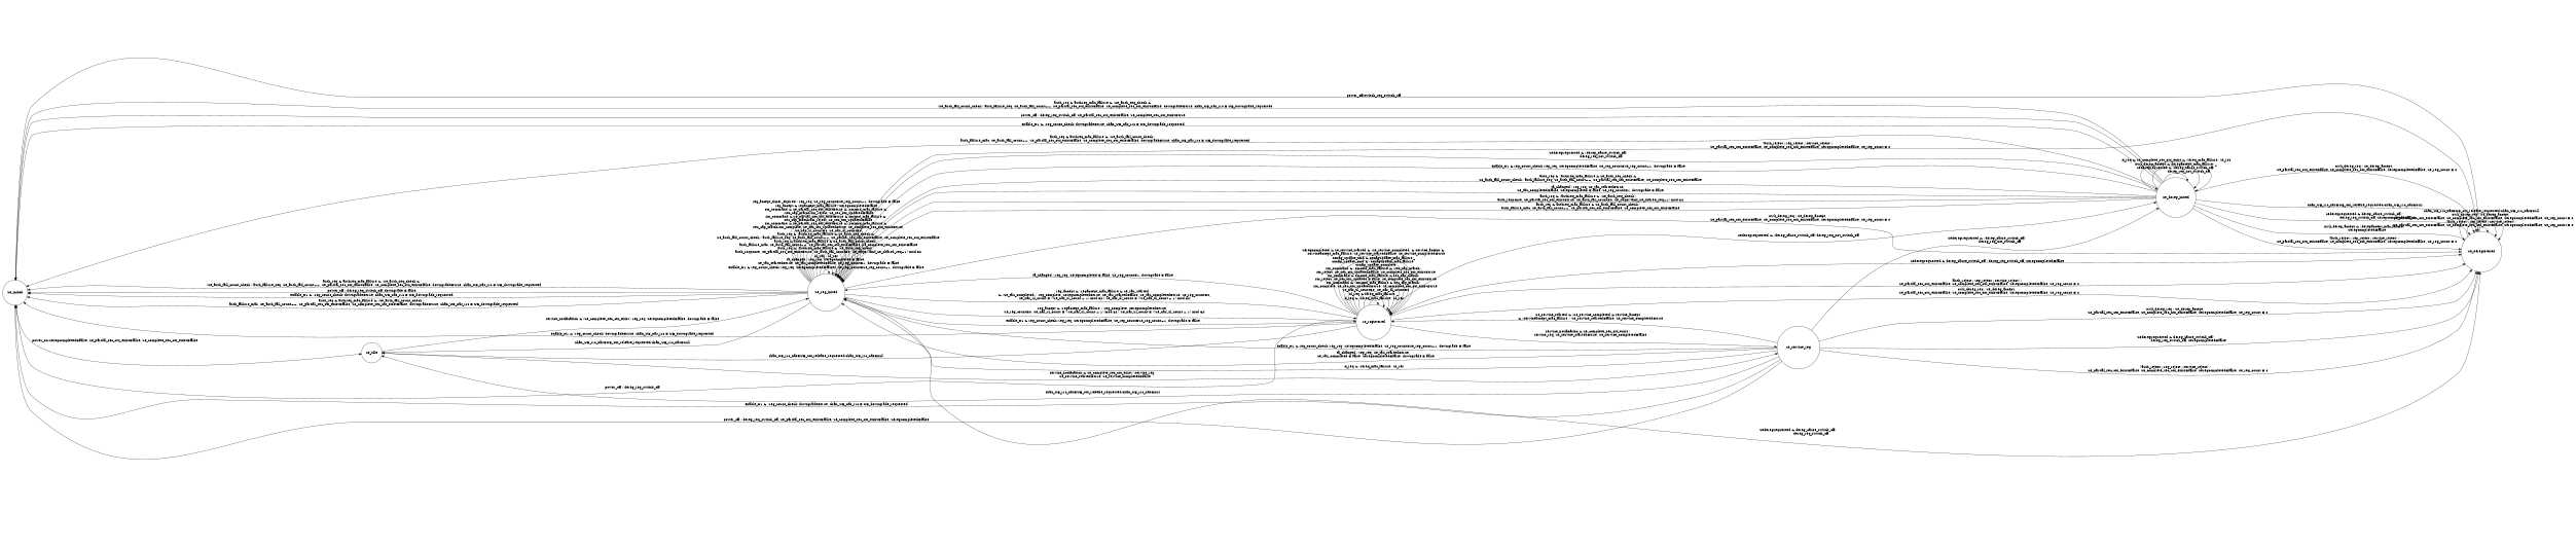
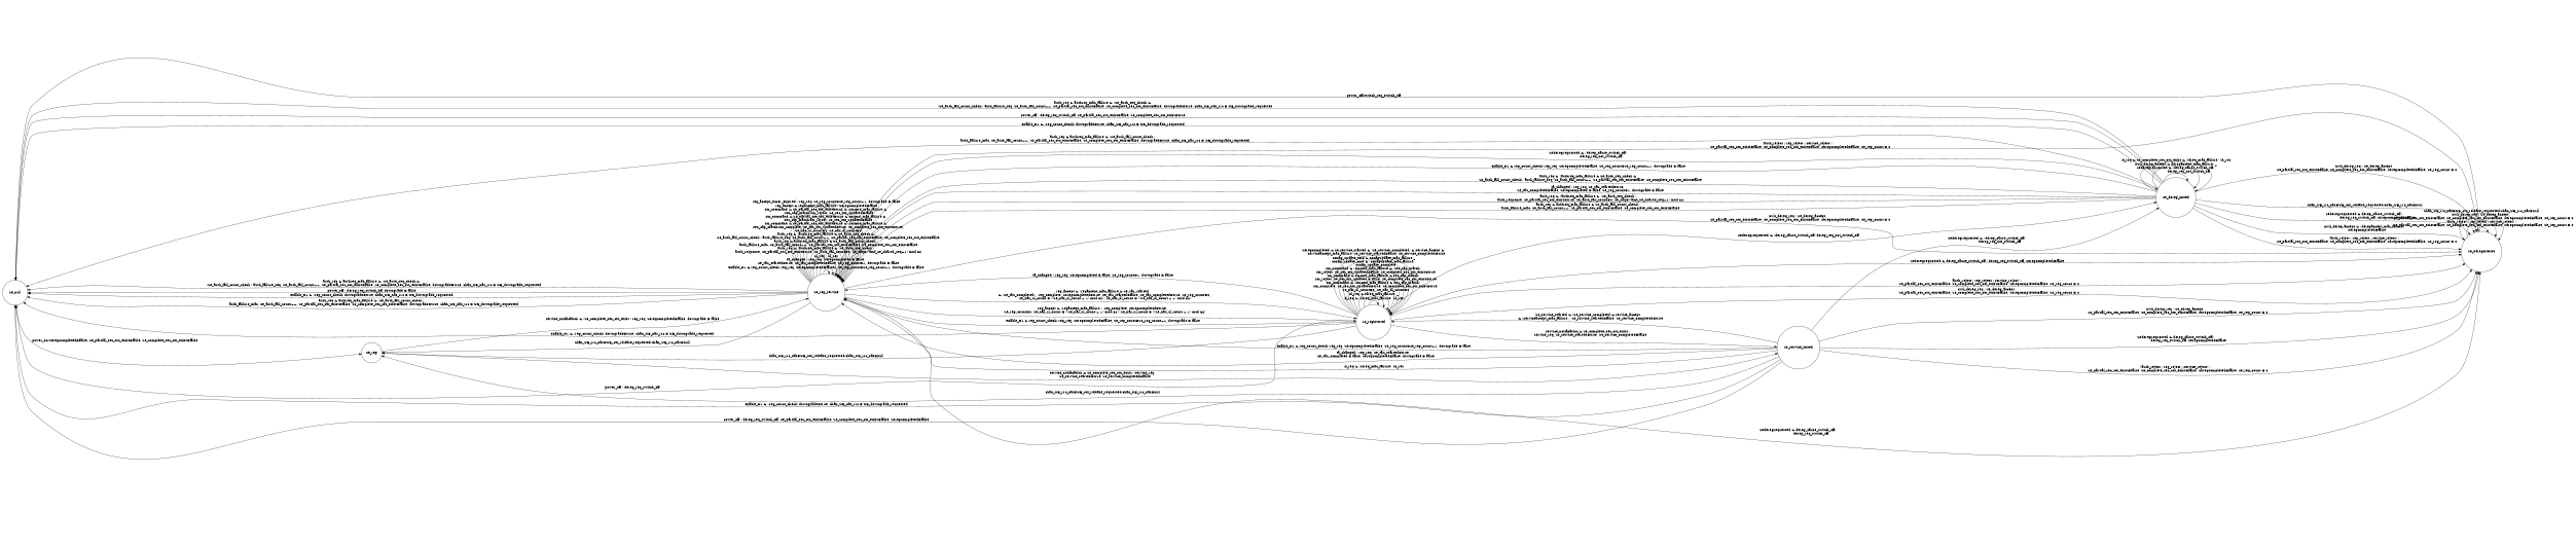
  digraph {
    rankdir=LR
    node [shape=circle]
-   n1 [label=ue_inited]
-   n2 [label=ue_idle]
+   n1 [label=ue_null]
+   n2 [label=ue_reg]
    n3 [label=ue_deregistered]
-   n4 [label=ue_reg_inited]
+   n4 [label=ue_reg_service]
    n5 [label=ue_registered]
    n6 [label=ue_dereg_inited]
-   n7 [label=ue_service_reg]
+   n7 [label=ue_service_inited]
    n1 -> n2 [label="power_on/ueregcompleted=false, ue_partial_sec_ctx_exist=false, ue_complete_sec_ctx_exist=false"]
    n2 -> n4 [label="service_notification & !ue_complete_sec_ctx_exist / reg_req, ueregcompleted=false, downgrade = false"]
    n2 -> n7 [label="service_notification & ue_complete_sec_ctx_exist / service_req, \n    ue_service_started=true, ue_service_completed=false"]
    n3 -> n1 [label="power_off/switch_req_switch_off"]
    n3 -> n3 [label="(auth_reject | reg_reject | service_reject) /\n    ue_partial_sec_ctx_exist=false, ue_complete_sec_ctx_exist=false, ueregcompleted=false, ue_reg_count = 0"]
    n3 -> n3 [label="nwk_dereg_req / ue_dereg_accept, \n    ue_partial_sec_ctx_exist=false, ue_complete_sec_ctx_exist=false, ueregcompleted=false, ue_reg_count = 0"]
    n3 -> n3 [label="chan_UE_rrc_nas=UE_ctx_release_requested/chan_UE_rrc_nas=null"]
    n4 -> n1 [label="power_off / dereg_req_switch_off, downgrade = false"]
    n4 -> n1 [label="enable_N1 & !reg_count_check/ downgrade=true, chan_UE_nas_rrc = UE_downgrade_requested"]
    n4 -> n1 [label="auth_req & authreq_mac_failure & !ue_auth_fail_count_check / \n    auth_failure_mac, ue_auth_fail_count++, ue_partial_sec_ctx_exist=false, ue_complete_sec_ctx_exist=false, downgrade=true, chan_UE_nas_rrc = UE_downgrade_requested"]
    n4 -> n1 [label="auth_req & authreq_mac_failure & !ue_auth_seq_check & \n    !ue_auth_fail_count_check / auth_failure_seq, ue_auth_fail_count++, ue_partial_sec_ctx_exist=false, ue_complete_sec_ctx_exist=false, downgrade=true, chan_UE_nas_rrc = UE_downgrade_requested"]
    n4 -> n2 [label="chan_UE_rrc_nas=UE_ctx_release_requested/chan_UE_rrc_nas=null"]
    n4 -> n3 [label="(auth_reject | reg_reject | service_reject) / \n    ue_partial_sec_ctx_exist=false, ue_complete_sec_ctx_exist=false, ueregcompleted=false, ue_reg_count = 0"]
    n4 -> n3 [label="nwk_dereg_req / ue_dereg_accept, \n    ue_partial_sec_ctx_exist=false, ue_complete_sec_ctx_exist=false, ueregcompleted=false, ue_reg_count = 0"]
    n4 -> n3 [label="uederegrequested & dereg_cause_switch_off/ \n                        dereg_req_switch_off"]
    n4 -> n4 [label="enable_N1 & reg_count_check/ reg_req, ueregcompleted=falses, ue_reg_count=ue_reg_count+1, downgrade = false"]
    n4 -> n4 [label="ta_changed / reg_req, ueregcompleted = false, \n    ue_tau_started=true, ue_tau_completed=false, ue_reg_count=1, downgrade = false"]
    n4 -> n4 [label="id_req / id_res"]
    n4 -> n4 [label="auth_req & !authreq_mac_failure & !ue_auth_seq_check / \n    auth_response, ue_partial_sec_ctx_exist=true, ue_auth_fail_count=0, ue_seq=((amf_ue_shared_seq+1) mod 32"]
    n4 -> n4 [label="auth_req & authreq_mac_failure & ue_auth_fail_count_check / \n    auth_failure_mac, ue_auth_fail_count++, ue_partial_sec_ctx_exist=false, ue_complete_sec_ctx_exist=false"]
    n4 -> n4 [label="auth_req & !authreq_mac_failure & ue_auth_seq_check & \n    ue_auth_fail_count_check / auth_failure_seq, ue_auth_fail_count++, ue_partial_sec_ctx_exist=false, ue_complete_sec_ctx_exist=false"]
    n4 -> n4 [label="sm_command & ue_partial_sec_ctx_exist=true & !smcmd_mac_failure & \n    sec_cap_match/sm_complete, ue_sec_ctx_updated=true, ue_complete_sec_ctx_exist=true,\n    ue_nas_ul_count=0, ue_nas_dl_count=0"]
    n4 -> n4 [label="sm_command & ue_partial_sec_ctx_exist=true & smcmd_mac_failure & \n    sec_cap_match/sm_reject, ue_sec_ctx_updated=false"]
    n4 -> n4 [label="sm_command & ue_partial_sec_ctx_exist=true & !smcmd_mac_failure & \n    !sec_cap_match/sm_reject, ue_sec_ctx_updated=false"]
    n4 -> n4 [label="reg_accept & regaccept_mac_failure / ueregcompleted=false"]
    n4 -> n4 [label="reg_accept_timer_expired / reg_req, ue_reg_count=ue_reg_count+1, downgrade = false"]
    n4 -> n5 [label="reg_accept & !regaccept_mac_failure & ue_tau_started \n    & !ue_tau_completed /  reg_complete, ueregcompleted=true, ue_tau_started=false, ue_tau_completed=true, ue_reg_count=0, \n    ue_nas_ul_count = ((ue_nas_ul_count + 1) mod 32), ue_nas_dl_count = ((ue_nas_dl_count + 1) mod 32)"]
    n4 -> n5 [label="reg_accept & !regaccept_mac_failure /  reg_complete, ueregcompleted=true, \n    ue_reg_count=0, ue_nas_ul_count = ((ue_nas_ul_count + 1) mod 32), ue_nas_ul_count = ((ue_nas_ul_count + 1) mod 32)"]
    n4 -> n6 [label="uederegrequested & !dereg_cause_switch_off/ \n                        dereg_req_not_switch_off"]
    n5 -> n1 [label="power_off / dereg_req_switch_off"]
    n5 -> n1 [label="enable_N1 & !reg_count_check/ downgrade=true, chan_UE_nas_rrc = UE_downgrade_requested"]
    n5 -> n2 [label="chan_UE_rrc_nas=UE_ctx_release_requested/chan_UE_rrc_nas=null"]
    n5 -> n3 [label="(auth_reject | reg_reject | service_reject) / \n    ue_partial_sec_ctx_exist=false, ue_complete_sec_ctx_exist=false, ueregcompleted=false, ue_reg_count = 0"]
    n5 -> n3 [label="nwk_dereg_req / ue_dereg_accept, \n    ue_partial_sec_ctx_exist=false, ue_complete_sec_ctx_exist=false, ueregcompleted=false, ue_reg_count = 0"]
    n5 -> n3 [label="uederegrequested & dereg_cause_switch_off / dereg_req_switch_off, ueregcompleted=false"]
    n5 -> n4 [label="enable_N1 & reg_count_check/ reg_req, ueregcompleted=false, ue_reg_count=ue_reg_count+1, downgrade = false"]
    n5 -> n4 [label="ta_changed / reg_req, ueregcompleted = false, ue_reg_count=1, downgrade = false"]
    n5 -> n5 [label="id_req & !idreq_mac_failure/  id_res"]
    n5 -> n5 [label="id_req & idreq_mac_failure/ _"]
    n5 -> n5 [label="sm_command & !smcmd_mac_failure & sec_cap_match/ \n    sm_complete, ue_sec_ctx_updated=true, ue_complete_sec_ctx_exist=true,\n    ue_nas_ul_count=0, ue_nas_dl_count=0"]
    n5 -> n5 [label="sm_command & smcmd_mac_failure & sec_cap_match/ \n    sm_reject, ue_sec_ctx_updated = false, ue_complete_sec_ctx_exist=true"]
    n5 -> n5 [label="sm_command & !smcmd_mac_failure & !sec_cap_match/ \n    sm_reject, ue_sec_ctx_updated=false, ue_complete_sec_ctx_exist=true"]
    n5 -> n5 [label="config_update_cmd & !configupdate_mac_failure/ \n    config_update_complete"]
    n5 -> n5 [label="config_update_cmd & configupdate_mac_failure/_"]
    n5 -> n5 [label="ueregcompleted & ue_service_started & !ue_service_completed  & service_accept & \n    !serviceaccept_mac_failure/ ue_service_started=false, ue_service_completed=true"]
    n5 -> n6 [label="uederegrequested & !dereg_cause_switch_off/ dereg_req_not_switch_off"]
    n5 -> n7 [label="service_notification & ue_complete_sec_ctx_exist / \n    service_req, ue_service_started=true, ue_service_completed=false"]
    n6 -> n1 [label="power_off / dereg_req_switch_off, ue_partial_sec_ctx_exist=false, ue_complete_sec_ctx_exist=true"]
    n6 -> n1 [label="enable_N1 & !reg_count_check/ downgrade=true, chan_UE_nas_rrc = UE_downgrade_requested"]
    n6 -> n1 [label="auth_req & authreq_mac_failure & !ue_auth_fail_count_check / \n    auth_failure_mac, ue_auth_fail_count++, ue_partial_sec_ctx_exist=false, ue_complete_sec_ctx_exist=false, downgrade=true, chan_UE_nas_rrc = UE_downgrade_requested"]
    n6 -> n1 [label="auth_req & authreq_mac_failure & !ue_auth_seq_check & \n    !ue_auth_fail_count_check / auth_failure_seq, ue_auth_fail_count++, ue_partial_sec_ctx_exist=false, ue_complete_sec_ctx_exist=false, downgrade=true, chan_UE_nas_rrc = UE_downgrade_requested"]
    n6 -> n3 [label="(auth_reject | reg_reject | service_reject) / \n    ue_partial_sec_ctx_exist=false, ue_complete_sec_ctx_exist=false, ueregcompleted=false, ue_reg_count = 0"]
    n6 -> n3 [label="nwk_dereg_req / ue_dereg_accept, \n    ue_partial_sec_ctx_exist=false, ue_complete_sec_ctx_exist=false, ueregcompleted=false, ue_reg_count = 0"]
    n6 -> n3 [label="chan_UE_rrc_nas=UE_ctx_release_requested/chan_UE_rrc_nas=null"]
    n6 -> n3 [label="uederegrequested & dereg_cause_switch_off / \n                        dereg_req_switch_off, ueregcompleted=false"]
    n6 -> n3 [label="nwk_dereg_accept & !deregaccept_mac_failure/ \n    ueregcompleted=false"]
    n6 -> n4 [label="enable_N1 & reg_count_check/ reg_req, ueregcompleted=false, ue_reg_count=ue_reg_count+1, downgrade = false"]
    n6 -> n4 [label="ta_changed / reg_req, ue_tau_started=true, \n    ue_tau_completed=false, ueregcompleted = false, ue_reg_count=1, downgrade = false"]
    n6 -> n4 [label="auth_req & !authreq_mac_failure & !ue_auth_seq_check / \n    auth_response, ue_partial_sec_ctx_exist=true, ue_auth_fail_count=0, ue_seq=((amf_ue_shared_seq+1) mod 32"]
    n6 -> n4 [label="auth_req & authreq_mac_failure & ue_auth_fail_count_check / \n    auth_failure_mac, ue_auth_fail_count++, ue_partial_sec_ctx_exist=false, ue_complete_sec_ctx_exist=false"]
    n6 -> n4 [label="auth_req & !authreq_mac_failure & ue_auth_seq_check & \n    ue_auth_fail_count_check / auth_failure_seq, ue_auth_fail_count++, ue_partial_sec_ctx_exist=false, ue_complete_sec_ctx_exist=false"]
    n6 -> n6 [label="uederegrequested & !dereg_cause_switch_off/ \n                        dereg_req_not_switch_off"]
    n6 -> n6 [label="nwk_dereg_accept & deregaccept_mac_failure/ _"]
    n6 -> n6 [label="id_req & ue_complete_sec_ctx_exist & !idreq_mac_failure/  id_res"]
    n7 -> n1 [label="power_off / dereg_req_switch_off, ue_partial_sec_ctx_exist=false, ue_complete_sec_ctx_exist=false, ueregcompleted=false"]
    n7 -> n1 [label="enable_N1 & !reg_count_check/ downgrade=true, chan_UE_nas_rrc = UE_downgrade_requested"]
    n7 -> n2 [label="chan_UE_rrc_nas=UE_ctx_release_requested/chan_UE_rrc_nas=null"]
    n7 -> n3 [label="(auth_reject | reg_reject | service_reject) / \n    ue_partial_sec_ctx_exist=false, ue_complete_sec_ctx_exist=false, ueregcompleted=false, ue_reg_count = 0"]
    n7 -> n3 [label="nwk_dereg_req / ue_dereg_accept, \n    ue_partial_sec_ctx_exist=false, ue_complete_sec_ctx_exist=false, ueregcompleted=false, ue_reg_count = 0"]
    n7 -> n3 [label="uederegrequested & dereg_cause_switch_off/ \n                        dereg_req_switch_off, ueregcompleted=false"]
    n7 -> n4 [label="enable_N1 & reg_count_check/ reg_req, ueregcompleted=false, ue_reg_count=ue_reg_count+1, downgrade = false"]
    n7 -> n4 [label="ta_changed / reg_req, ue_tau_started=true, \n    ue_tau_completed = false, ueregcompleted=false, downgrade = false"]
    n7 -> n4 [label="id_req & !idreq_mac_failure/  id_res"]
    n7 -> n5 [label="ue_service_started & !ue_service_completed & service_accept \n    & !serviceaccept_mac_failure /  ue_service_started=false, ue_service_completed=true"]
    n7 -> n6 [label="uederegrequested & !dereg_cause_switch_off/ \n                        dereg_req_not_switch_off"]
  }
